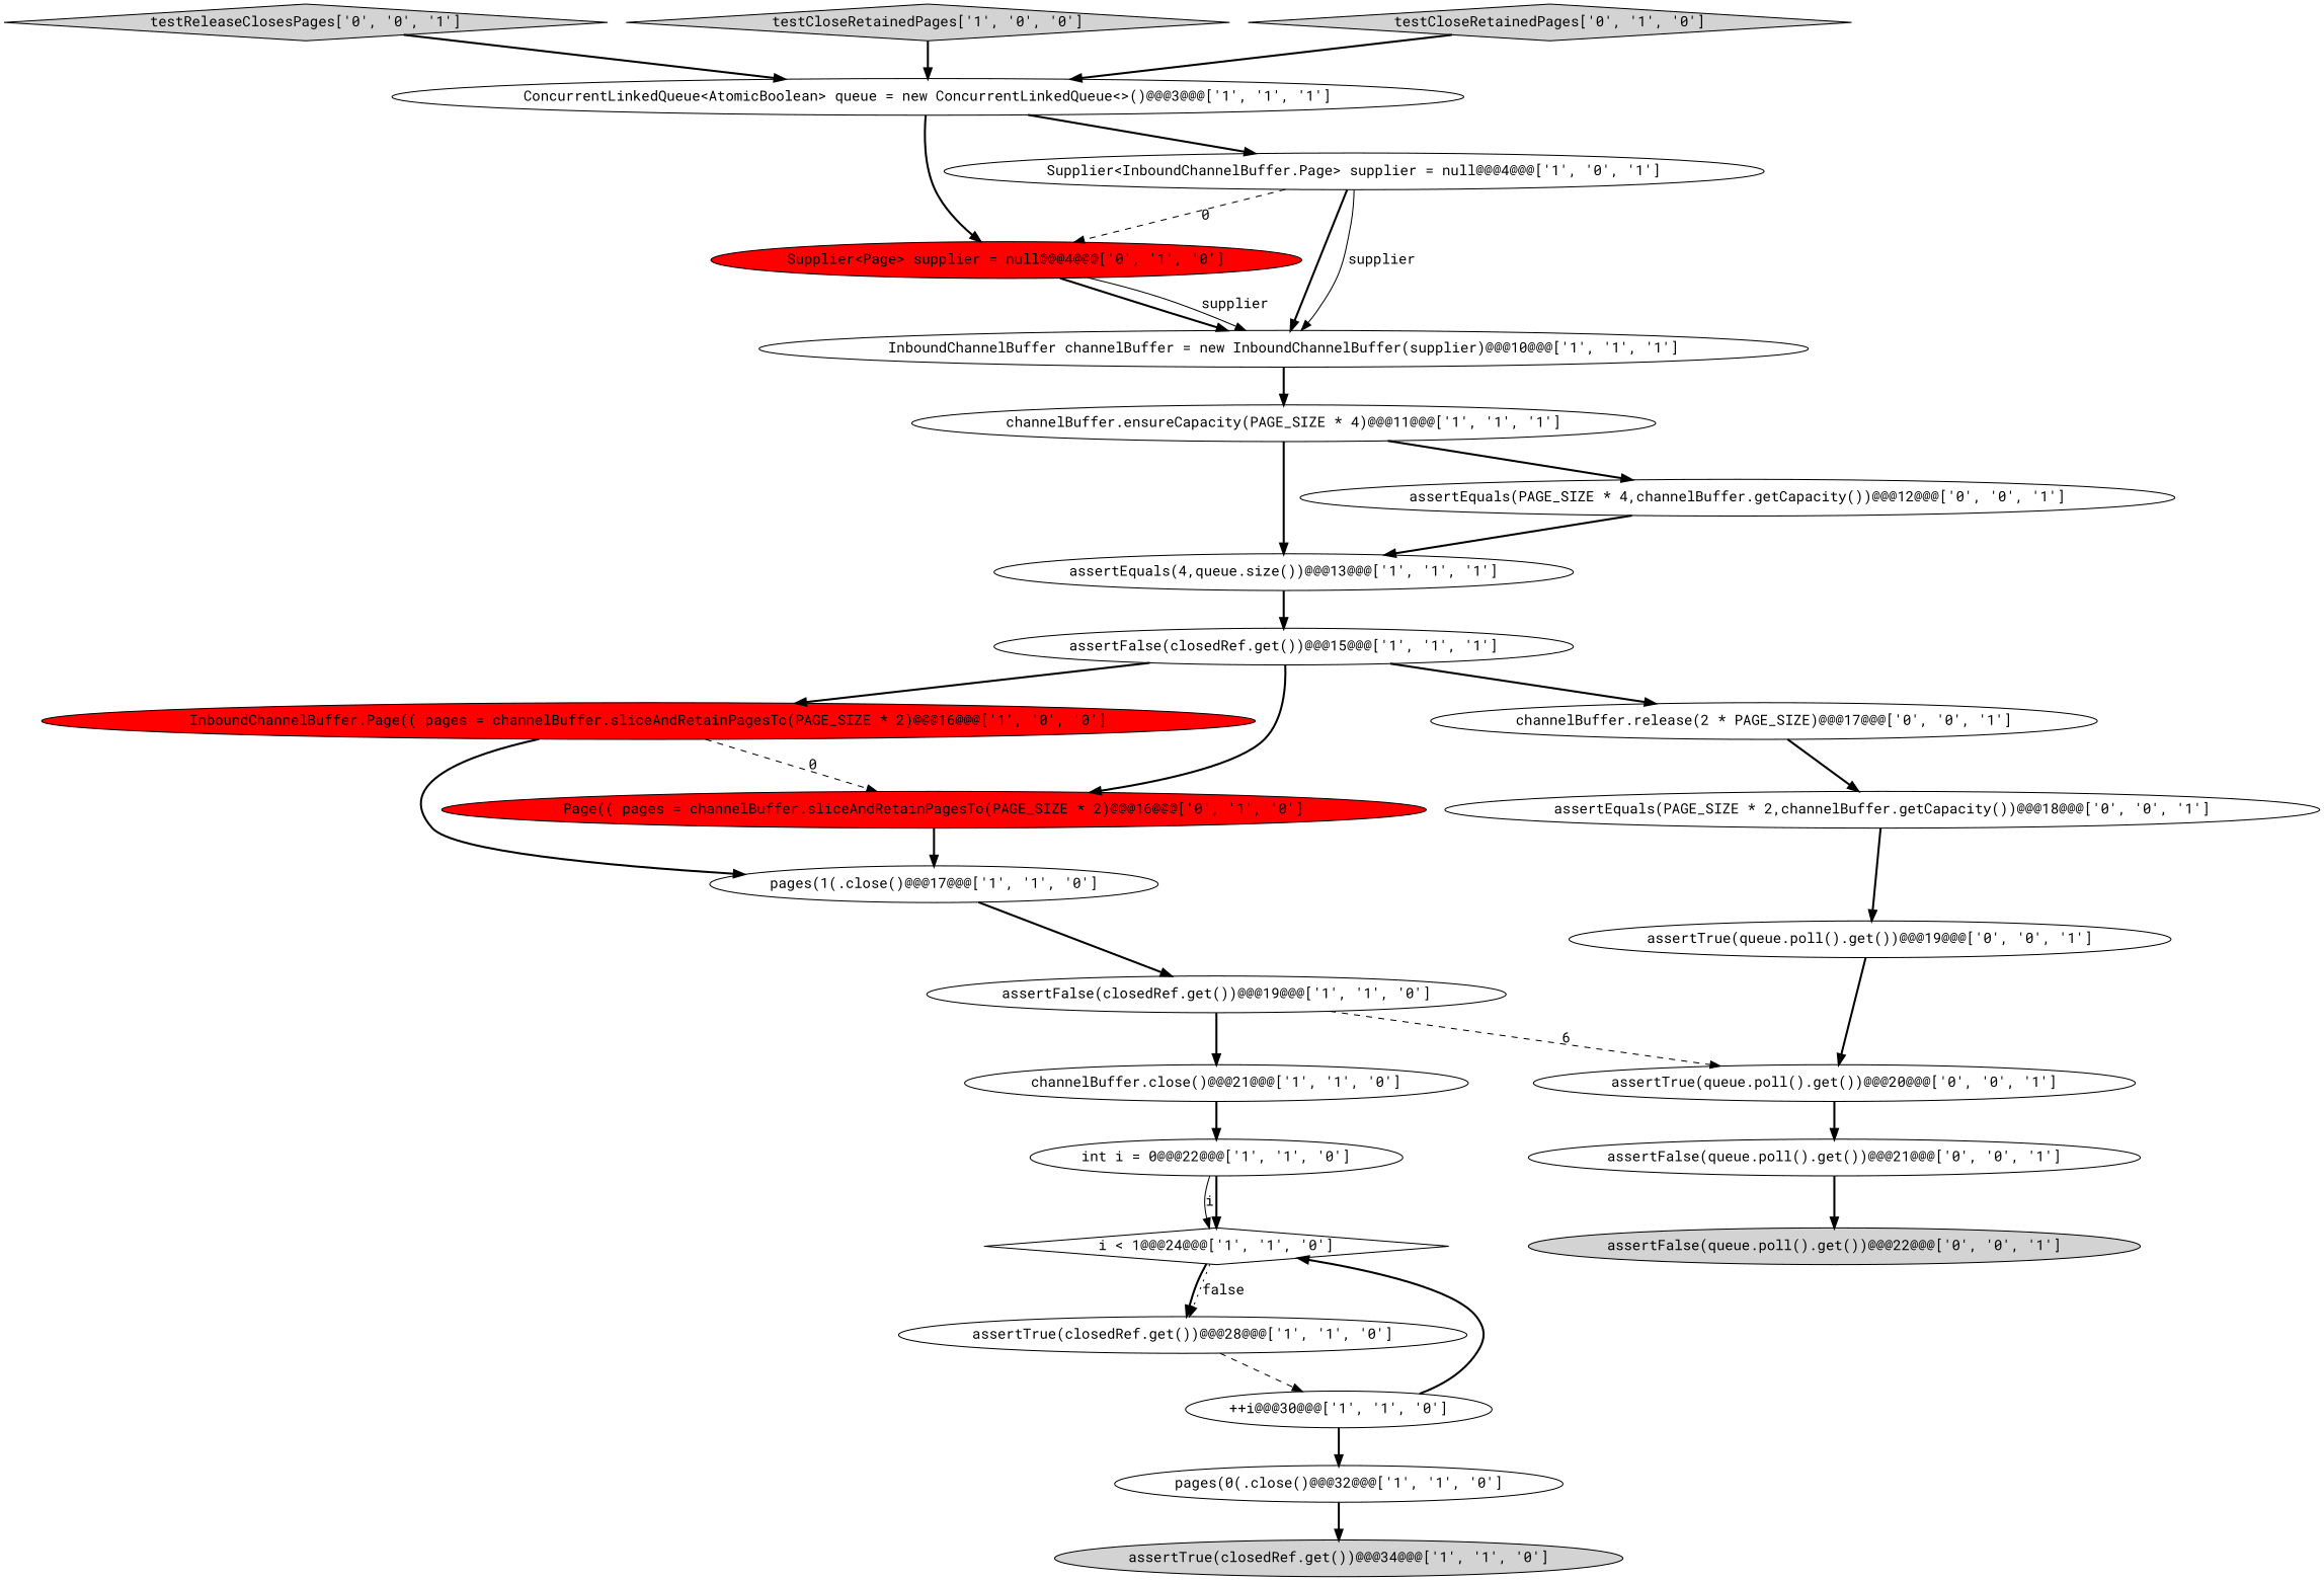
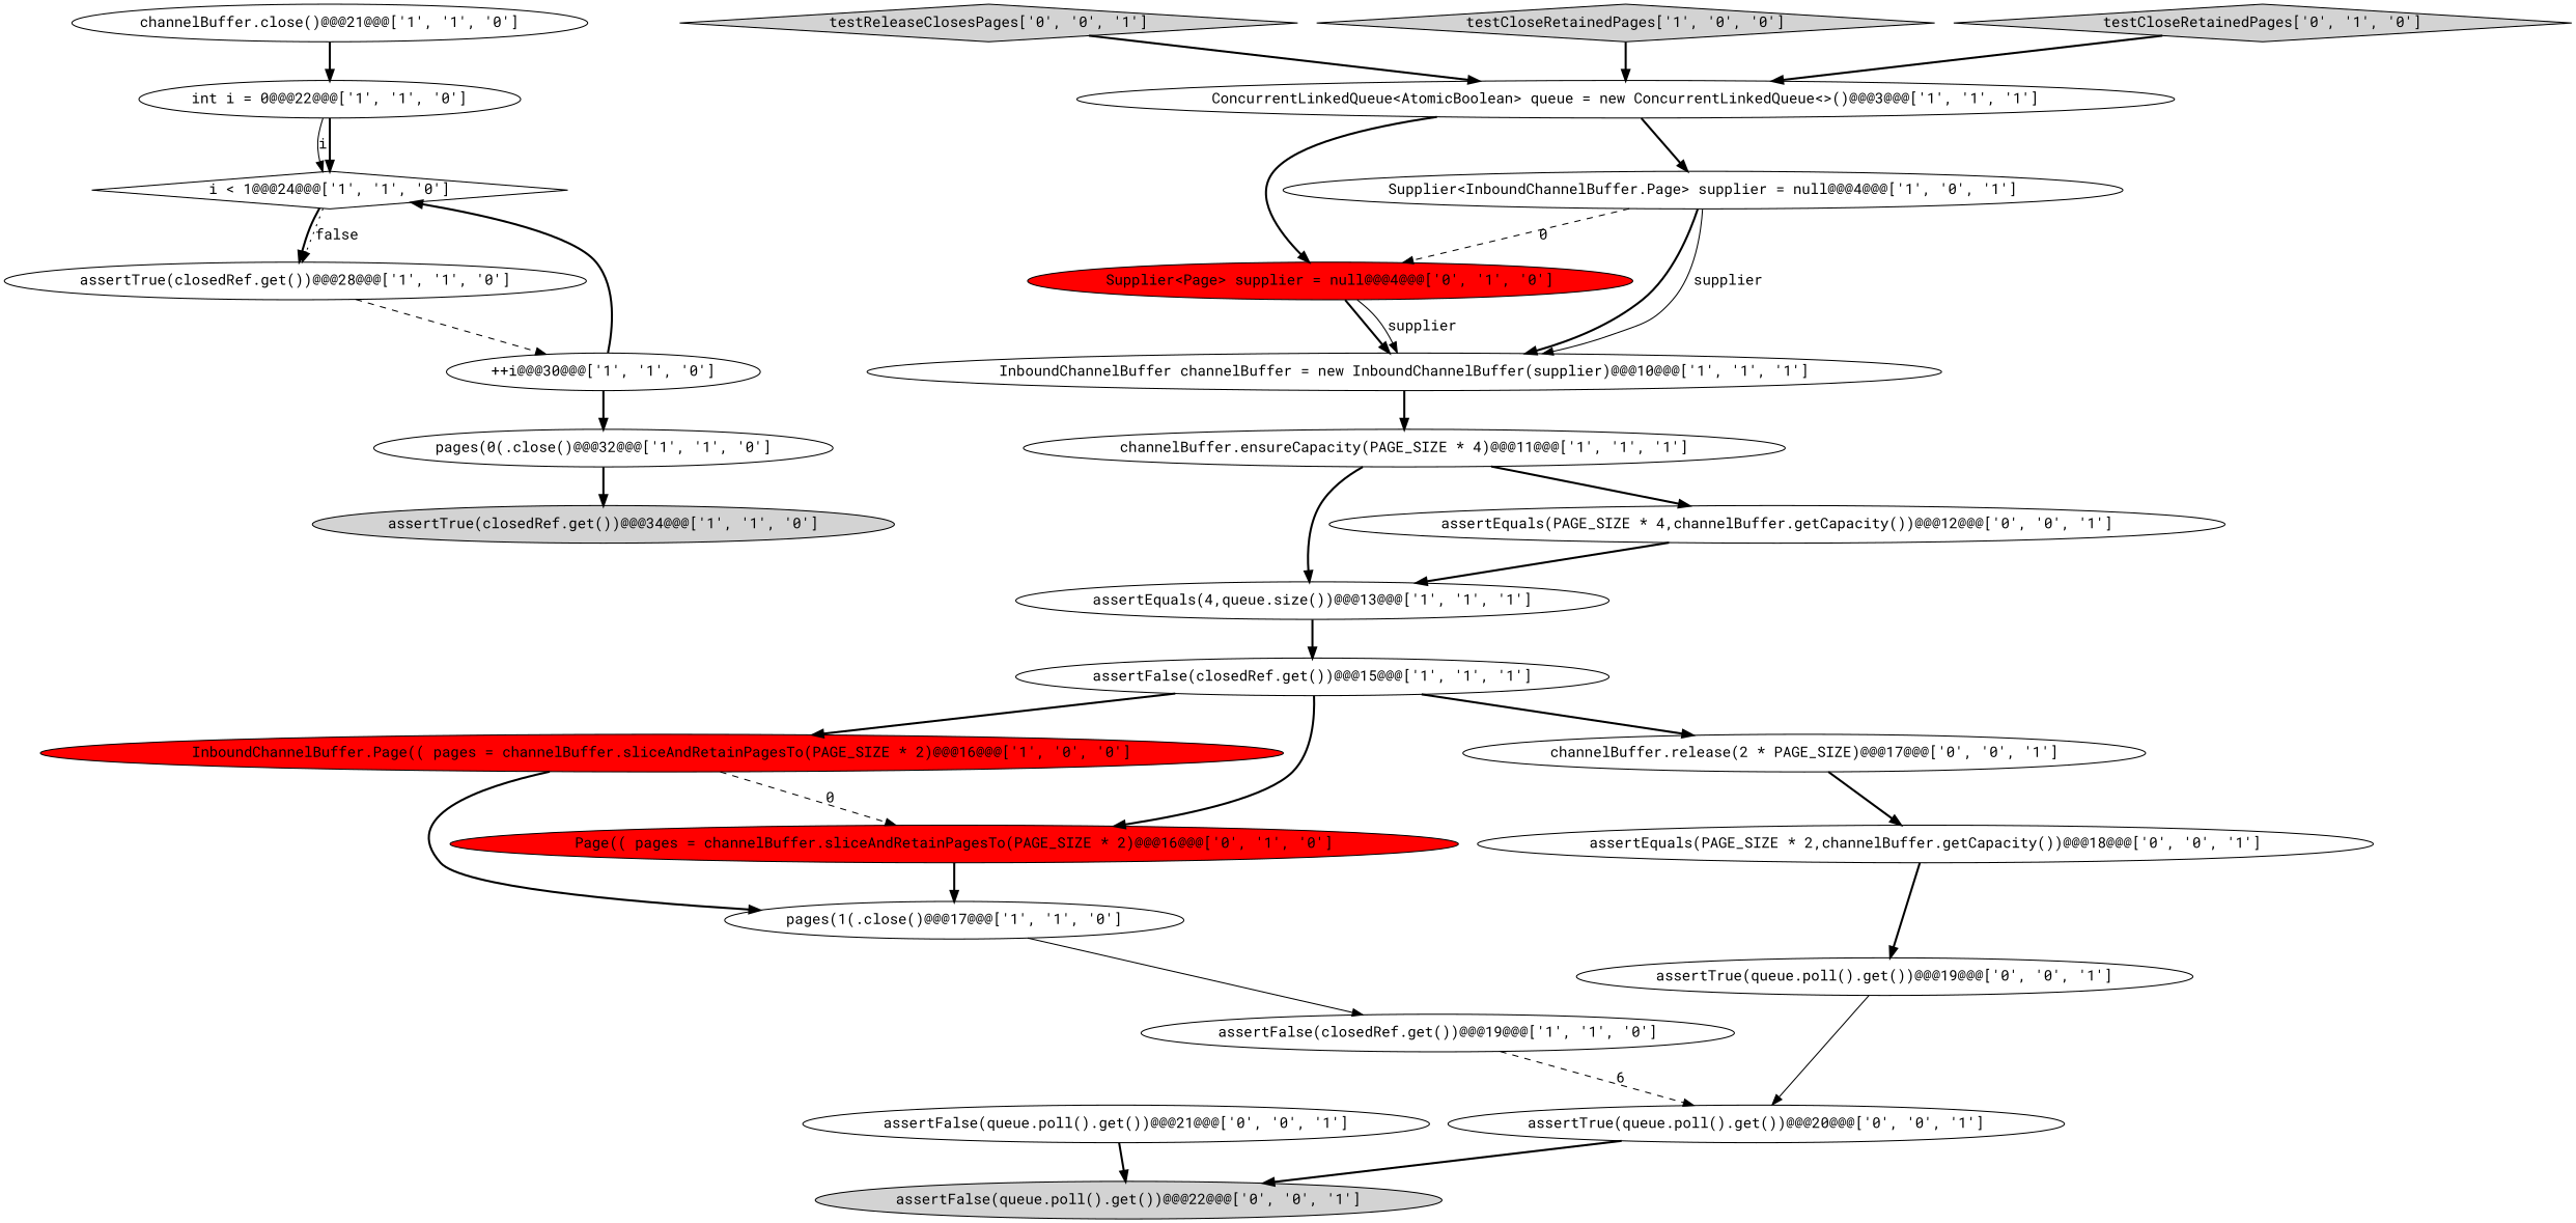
  digraph {
    fontname="Roboto Mono"
    node [fillcolor=white fontname="Roboto Mono" shape=ellipse style=filled]
    edge [fontname="Roboto Mono" style=bold]
    n1 [label="i < 1@@@24@@@['1', '1', '0']" shape=diamond]
    n2 [label="assertTrue(closedRef.get())@@@28@@@['1', '1', '0']"]
    n3 [label="++i@@@30@@@['1', '1', '0']"]
    n4 [fillcolor=red label="InboundChannelBuffer.Page(( pages = channelBuffer.sliceAndRetainPagesTo(PAGE_SIZE * 2)@@@16@@@['1', '0', '0']"]
    n5 [label="pages(1(.close()@@@17@@@['1', '1', '0']"]
    n6 [fillcolor=red label="Page(( pages = channelBuffer.sliceAndRetainPagesTo(PAGE_SIZE * 2)@@@16@@@['0', '1', '0']"]
    n7 [label="assertFalse(closedRef.get())@@@19@@@['1', '1', '0']"]
    n8 [label="assertEquals(4,queue.size())@@@13@@@['1', '1', '1']"]
    n9 [label="assertFalse(closedRef.get())@@@15@@@['1', '1', '1']"]
    n10 [label="channelBuffer.release(2 * PAGE_SIZE)@@@17@@@['0', '0', '1']"]
    n11 [label="assertTrue(queue.poll().get())@@@20@@@['0', '0', '1']"]
    n12 [label="assertFalse(queue.poll().get())@@@21@@@['0', '0', '1']"]
    n13 [fillcolor=lightgray label="assertFalse(queue.poll().get())@@@22@@@['0', '0', '1']"]
    n14 [label="channelBuffer.close()@@@21@@@['1', '1', '0']"]
    n15 [label="int i = 0@@@22@@@['1', '1', '0']"]
    n16 [label="assertEquals(PAGE_SIZE * 2,channelBuffer.getCapacity())@@@18@@@['0', '0', '1']"]
    n17 [label="assertTrue(queue.poll().get())@@@19@@@['0', '0', '1']"]
    n18 [fillcolor=lightgray label="testReleaseClosesPages['0', '0', '1']" shape=diamond]
    n19 [label="ConcurrentLinkedQueue<AtomicBoolean> queue = new ConcurrentLinkedQueue<>()@@@3@@@['1', '1', '1']"]
    n20 [fillcolor=red label="Supplier<Page> supplier = null@@@4@@@['0', '1', '0']"]
    n21 [label="Supplier<InboundChannelBuffer.Page> supplier = null@@@4@@@['1', '0', '1']"]
    n22 [label="pages(0(.close()@@@32@@@['1', '1', '0']"]
    n23 [fillcolor=lightgray label="assertTrue(closedRef.get())@@@34@@@['1', '1', '0']"]
    n24 [fillcolor=lightgray label="testCloseRetainedPages['1', '0', '0']" shape=diamond]
    n25 [label="InboundChannelBuffer channelBuffer = new InboundChannelBuffer(supplier)@@@10@@@['1', '1', '1']"]
    n26 [fillcolor=lightgray label="testCloseRetainedPages['0', '1', '0']" shape=diamond]
    n27 [label="channelBuffer.ensureCapacity(PAGE_SIZE * 4)@@@11@@@['1', '1', '1']"]
    n28 [label="assertEquals(PAGE_SIZE * 4,channelBuffer.getCapacity())@@@12@@@['0', '0', '1']"]
    n1 -> n2
    n1 -> n2 [label=false style=dotted]
    n2 -> n3 [style=dashed]
    n3 -> n1
    n3 -> n22
    n4 -> n5
    n4 -> n6 [label=0 style=dashed]
-   n5 -> n7
+   n5 -> n7 [style=solid]
    n6 -> n5
    n7 -> n11 [label=6 style=dashed]
-   n7 -> n14
    n8 -> n9
    n9 -> n4
    n9 -> n6
    n9 -> n10
    n10 -> n16
-   n11 -> n12
+   n11 -> n13
    n12 -> n13
    n14 -> n15
    n15 -> n1 [label=i style=solid]
    n15 -> n1
    n16 -> n17
-   n17 -> n11
+   n17 -> n11 [style=solid]
    n18 -> n19
    n19 -> n20
    n19 -> n21
    n20 -> n25
    n20 -> n25 [label=supplier style=solid]
    n21 -> n20 [label=0 style=dashed]
    n21 -> n25
    n21 -> n25 [label=supplier style=solid]
    n22 -> n23
    n24 -> n19
    n25 -> n27
    n26 -> n19
    n27 -> n8
    n27 -> n28
    n28 -> n8
  }
